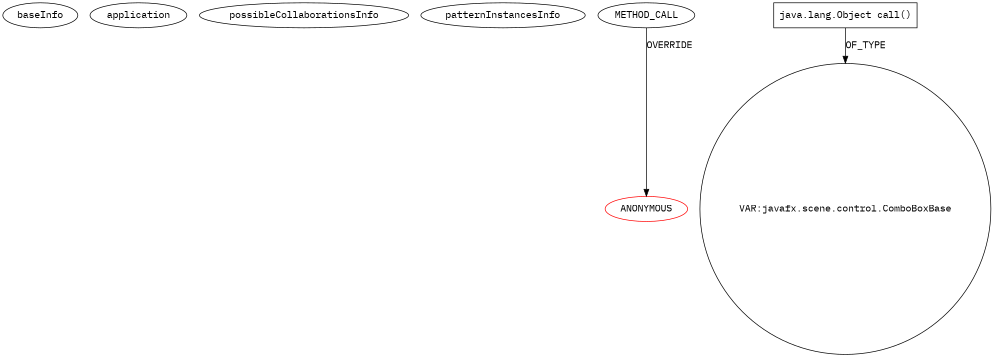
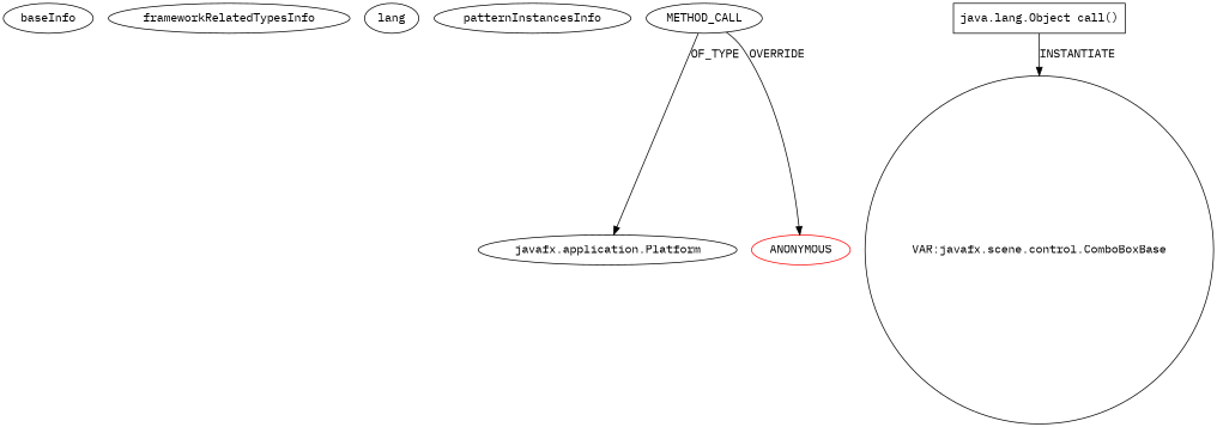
  digraph {
    fontname="IBM Plex Mono"
    node [fontname="IBM Plex Mono" isFrameworkType=false]
    edge [fontname="IBM Plex Mono"]
    baseInfo [category=pattern graphId=800 isAnonymous=true possibleRelation=false isFrameworkType=""]
-   frameworkRelatedTypesInfo [label=application isFrameworkType=""]
-   possibleCollaborationsInfo [isFrameworkType=""]
+   frameworkRelatedTypesInfo [isFrameworkType=""]
+   possibleCollaborationsInfo [label=lang isFrameworkType=""]
    patternInstancesInfo [0="tchovanak-DBS_projekt~/tchovanak-DBS_projekt/DBS_projekt-master/src/sk/fiit/tomas/chovanak/dbs/gui/ViewController.java~void zobrazZamestnanec()~4513" 1="tchovanak-DBS_projekt~/tchovanak-DBS_projekt/DBS_projekt-master/src/sk/fiit/tomas/chovanak/dbs/gui/ViewController.java~void insertNewSell()~4514" 2="tchovanak-DBS_projekt~/tchovanak-DBS_projekt/DBS_projekt-master/src/sk/fiit/tomas/chovanak/dbs/gui/ViewController.java~void updateDataEmployee()~4515" isFrameworkType=""]
+   n5 [label="javafx.application.Platform" vertexType=FRAMEWORK_CLASS_TYPE]
    n6 [label=METHOD_CALL vertexType=OUTSIDE_CALL]
    n7 [color=red label=ANONYMOUS vertexType=ROOT_ANONYMOUS_DECLARATION]
    n8 [label="java.lang.Object call()" shape=box vertexType=OVERRIDING_METHOD_DECLARATION]
    n9 [label="VAR:javafx.scene.control.ComboBoxBase" shape=circle vertexType=VARIABLE_EXPRESION]
+   n6 -> n5 [label=OF_TYPE]
    n6 -> n7 [label=OVERRIDE]
-   n8 -> n9 [label=OF_TYPE]
+   n8 -> n9 [label=INSTANTIATE]
  }
